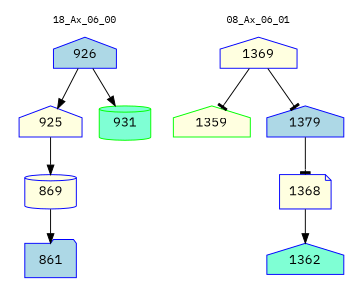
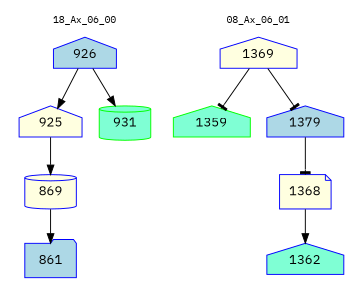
  digraph {
    fontname="IBM Plex Mono"
    node [color=blue fillcolor=lightyellow fontname="IBM Plex Mono" shape=house style=filled]
    edge [arrowhead=normal color=black fontname="IBM Plex Mono"]
    n1 [fillcolor=lightblue label=926]
    n2 [label=925]
    n3 [color=green fillcolor=aquamarine label=931 shape=cylinder]
    n4 [label=869 shape=cylinder]
    n5 [fillcolor=lightblue label=861 shape=folder]
    n6 [label=1369]
-   n7 [color=green label=1359]
+   n7 [color=green fillcolor=aquamarine label=1359]
    n8 [fillcolor=lightblue label=1379]
    n9 [label=1368 shape=note]
    n10 [fillcolor=aquamarine label=1362]
    subgraph cluster_1 {
      color=white
      fontsize=10
      label="18_Ax_06_00"
      n1
      n2
      n3
      n4
      n5
    }
    subgraph cluster_2 {
      color=white
      fontsize=10
      label="08_Ax_06_01"
      n6
      n7
      n8
      n9
      n10
    }
    n1 -> n2
    n1 -> n3
    n2 -> n4
    n4 -> n5
    n6 -> n7 [arrowhead=tee]
    n6 -> n8 [arrowhead=tee]
    n8 -> n9 [arrowhead=tee]
    n9 -> n10
  }
